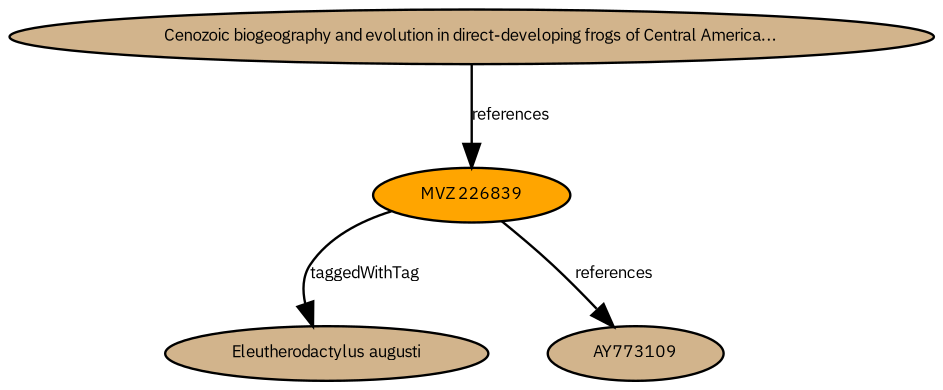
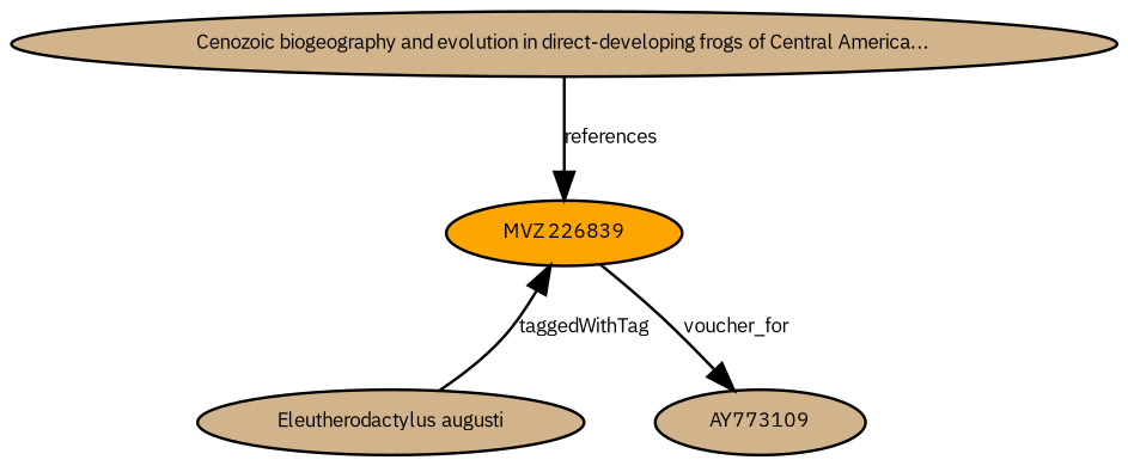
  digraph {
    fontname="IBM Plex Sans"
    node [fillcolor=tan fontname="IBM Plex Sans" fontsize=7 style=filled]
    edge [fontname="IBM Plex Sans" fontsize=7]
    n1 [fillcolor=orange height=0.27433100247 label="MVZ 226839" width=0.27433100247]
    n2 [height=0.27433100247 label="Eleutherodactylus augusti" width=0.27433100247]
    n3 [height=0.27433100247 label=AY773109 width=0.27433100247]
    n4 [height=0.27433100247 label="Cenozoic biogeography and evolution in direct-developing frogs of Central America..." width=0.27433100247]
-   n1 -> n2 [label=taggedWithTag]
-   n1 -> n3 [label=references]
+   n2 -> n1 [label=taggedWithTag]
+   n1 -> n3 [label=voucher_for]
    n4 -> n1 [label=references]
  }
